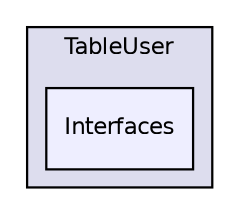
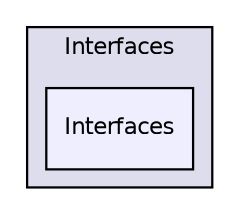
  digraph {
    compound=true
    n1 [fillcolor="#eeeeff" fontname=Helvetica fontsize=10 label=Interfaces pencolor=black shape=box style=filled]
    subgraph cluster_1 {
      bgcolor="#ddddee"
      fontname=Helvetica
      fontsize=10
-     label=TableUser
+     label=Interfaces
      pencolor=black
      n1
    }
  }
